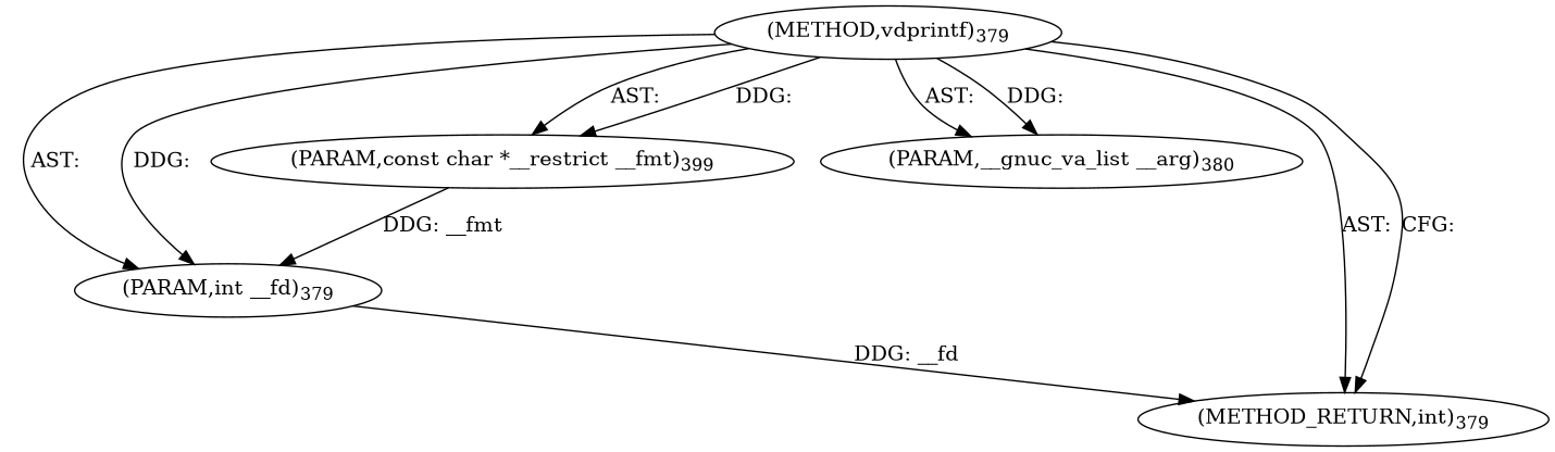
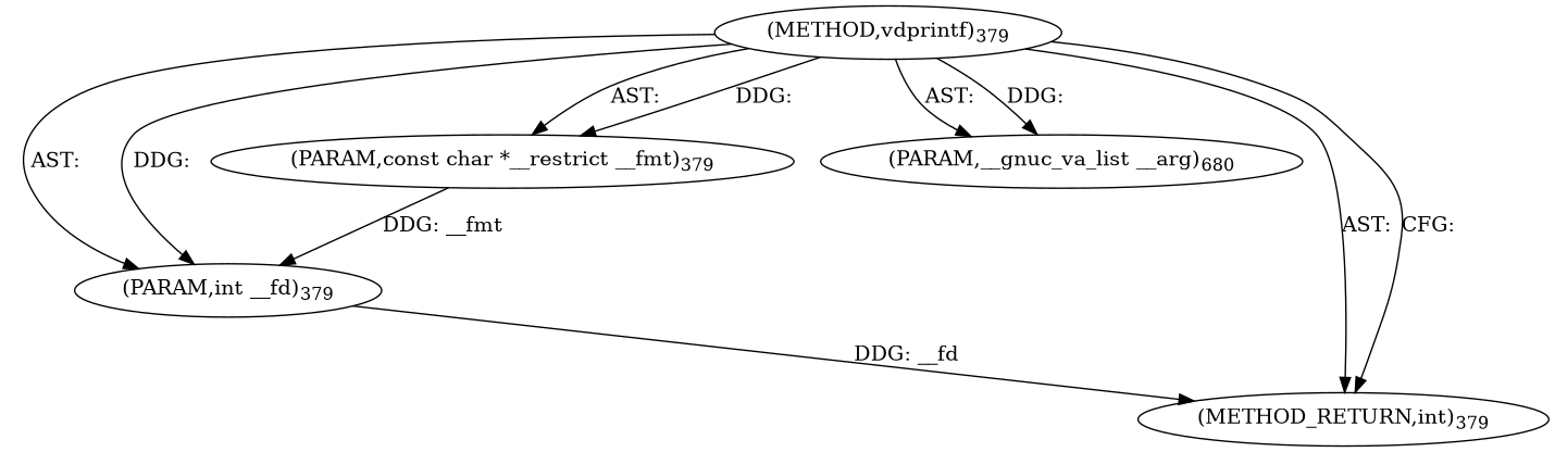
  digraph {
    n1 [label=<(METHOD,vdprintf)<SUB>379</SUB>>]
    n2 [label=<(PARAM,int __fd)<SUB>379</SUB>>]
-   n3 [label=<(PARAM,const char *__restrict __fmt)<SUB>399</SUB>>]
-   n4 [label=<(PARAM,__gnuc_va_list __arg)<SUB>380</SUB>>]
+   n3 [label=<(PARAM,const char *__restrict __fmt)<SUB>379</SUB>>]
+   n4 [label=<(PARAM,__gnuc_va_list __arg)<SUB>680</SUB>>]
    n5 [label=<(METHOD_RETURN,int)<SUB>379</SUB>>]
    n1 -> n2 [label="AST: "]
    n1 -> n2 [label="DDG: "]
    n1 -> n3 [label="AST: "]
    n1 -> n3 [label="DDG: "]
    n1 -> n4 [label="AST: "]
    n1 -> n4 [label="DDG: "]
    n1 -> n5 [label="AST: "]
    n1 -> n5 [label="CFG: "]
    n2 -> n5 [label="DDG: __fd"]
    n3 -> n2 [label="DDG: __fmt"]
  }
